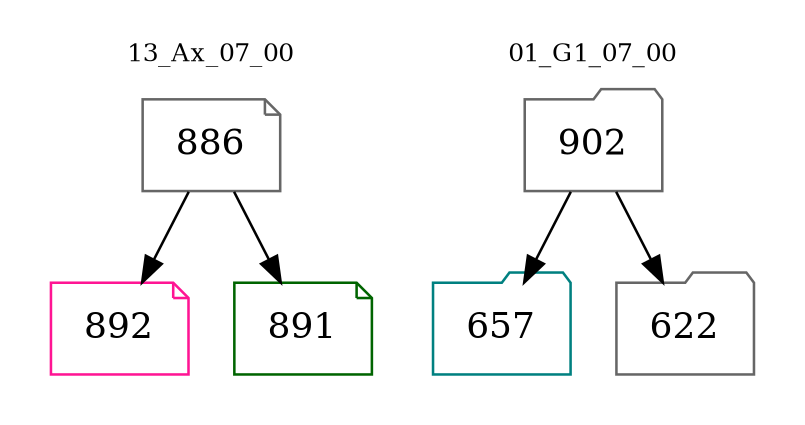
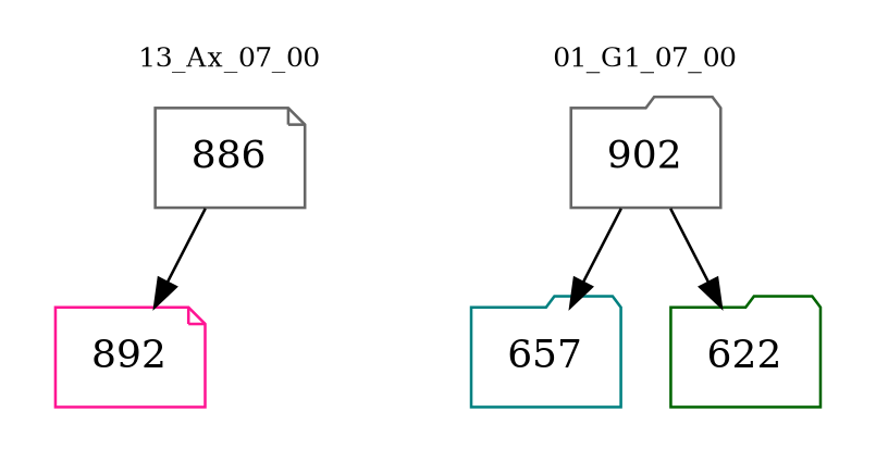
  digraph {
    node [color=gray40 shape=note]
    edge [color=black]
    n1 [label=886]
    n2 [color=deeppink label=892]
-   n3 [color=darkgreen label=891]
    n4 [label=902 shape=folder]
    n5 [color=teal label=657 shape=folder]
-   n6 [label=622 shape=folder]
+   n6 [color=darkgreen label=622 shape=folder]
    subgraph cluster_1 {
      color=white
      fontsize=10
      label="13_Ax_07_00"
      n1
      n2
-     n3
    }
    subgraph cluster_2 {
      color=white
      fontsize=10
      label="01_G1_07_00"
      n4
      n5
      n6
    }
    n1 -> n2
-   n1 -> n3
    n4 -> n5
    n4 -> n6
  }
